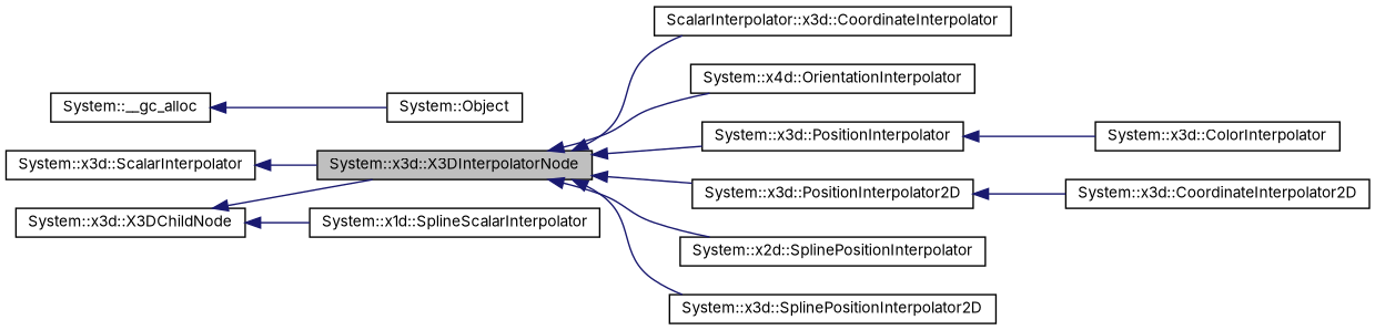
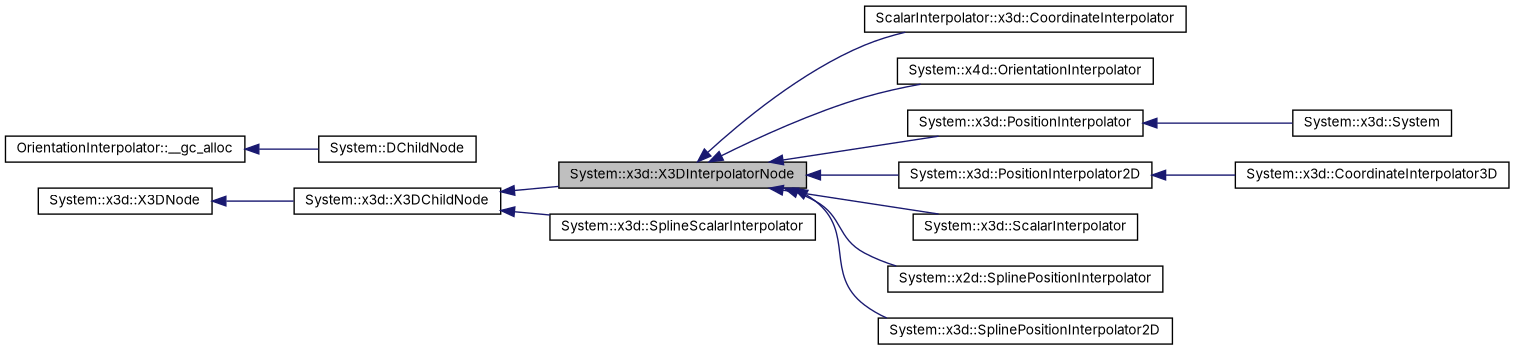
  digraph {
    fontname=Inter
    rankdir=LR
    node [color=black fillcolor=white fontname=Inter fontsize=10 shape=record style=filled]
    edge [color=midnightblue dir=back fontname=Inter fontsize=10 labelfontname=Helvetica labelfontsize=10 style=solid]
    n1 [fillcolor=grey75 fontcolor=black height=0.2 label="System::x3d::X3DInterpolatorNode" width=0.4]
    n2 [height=0.2 label="ScalarInterpolator::x3d::CoordinateInterpolator" width=0.4]
    n3 [height=0.2 label="System::x4d::OrientationInterpolator" width=0.4]
    n4 [height=0.2 label="System::x3d::PositionInterpolator" width=0.4]
    n5 [height=0.2 label="System::x3d::PositionInterpolator2D" width=0.4]
    n6 [height=0.2 label="System::x3d::ScalarInterpolator" width=0.4]
    n7 [height=0.2 label="System::x2d::SplinePositionInterpolator" width=0.4]
    n8 [height=0.2 label="System::x3d::SplinePositionInterpolator2D" width=0.4]
-   n9 [height=0.2 label="System::x3d::ColorInterpolator" width=0.4]
-   n10 [height=0.2 label="System::x3d::CoordinateInterpolator2D" width=0.4]
-   n11 [height=0.2 label="System::x1d::SplineScalarInterpolator" width=0.4]
+   n9 [height=0.2 label="System::x3d::System" width=0.4]
+   n10 [height=0.2 label="System::x3d::CoordinateInterpolator3D" width=0.4]
+   n11 [height=0.2 label="System::x3d::SplineScalarInterpolator" width=0.4]
    n12 [height=0.2 label="System::x3d::X3DChildNode" width=0.4]
-   n14 [height=0.2 label="System::Object" width=0.4]
-   n15 [height=0.2 label="System::__gc_alloc" width=0.4]
+   n13 [height=0.2 label="System::x3d::X3DNode" width=0.4]
+   n14 [height=0.2 label="System::DChildNode" width=0.4]
+   n15 [height=0.2 label="OrientationInterpolator::__gc_alloc" width=0.4]
    n1 -> n2
    n1 -> n3
    n1 -> n4
    n1 -> n5
-   n6 -> n1
+   n1 -> n6
    n1 -> n7
    n1 -> n8
    n4 -> n9
    n5 -> n10
    n12 -> n1
    n12 -> n11
+   n13 -> n12
    n15 -> n14
  }
